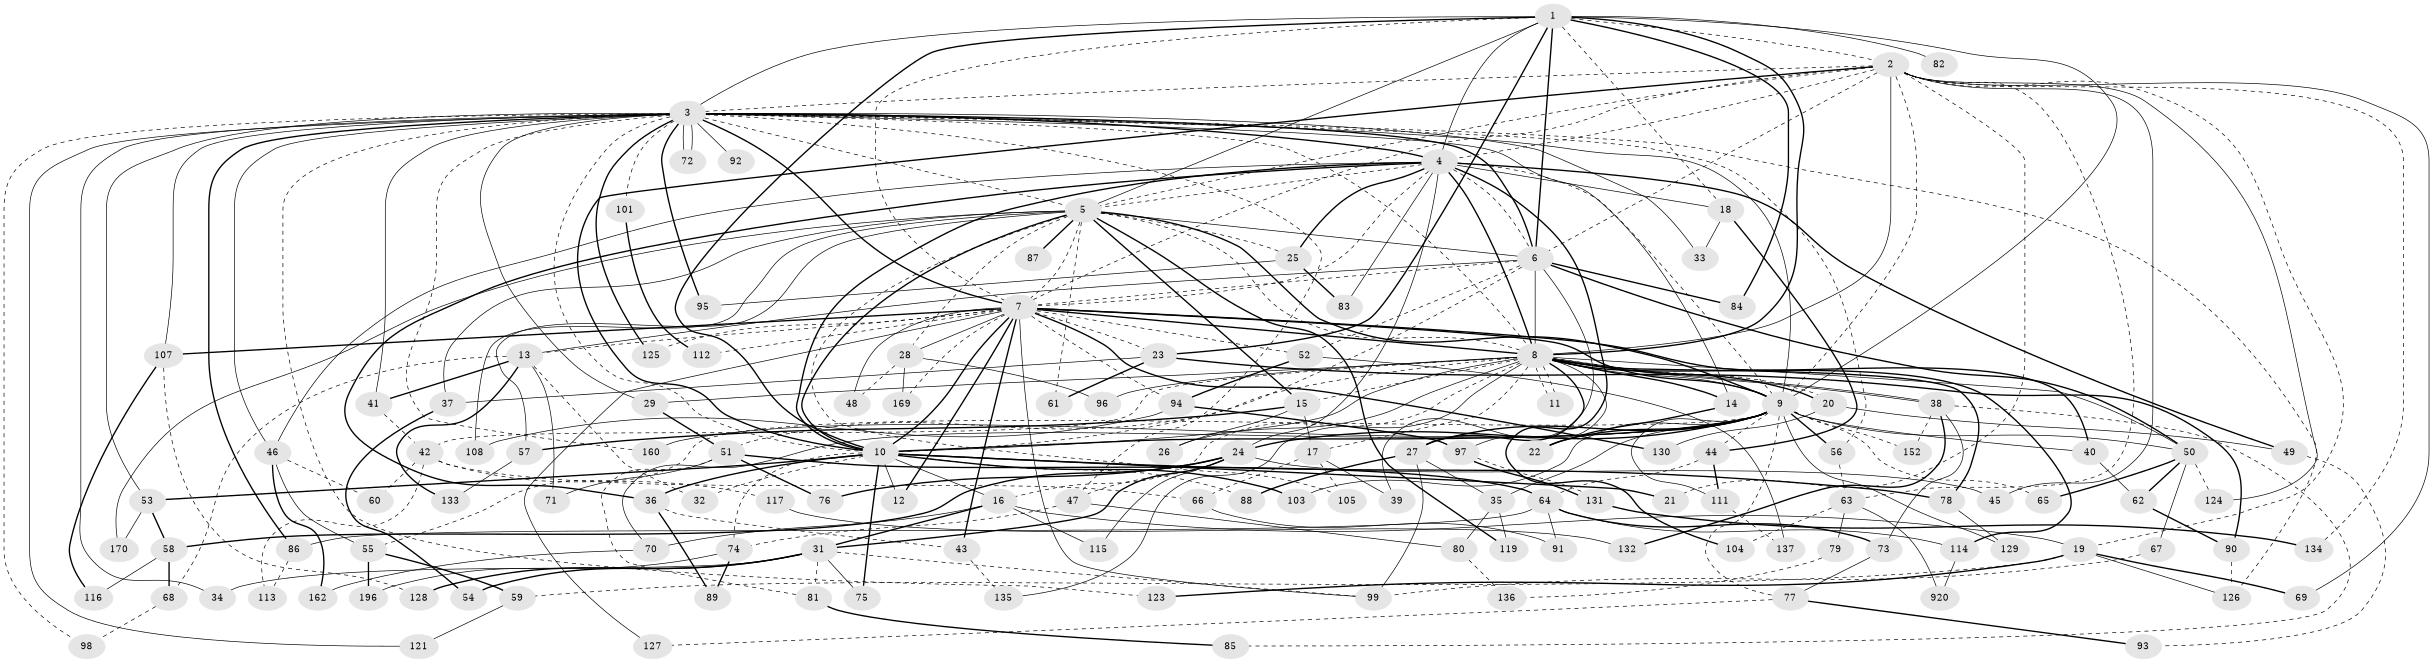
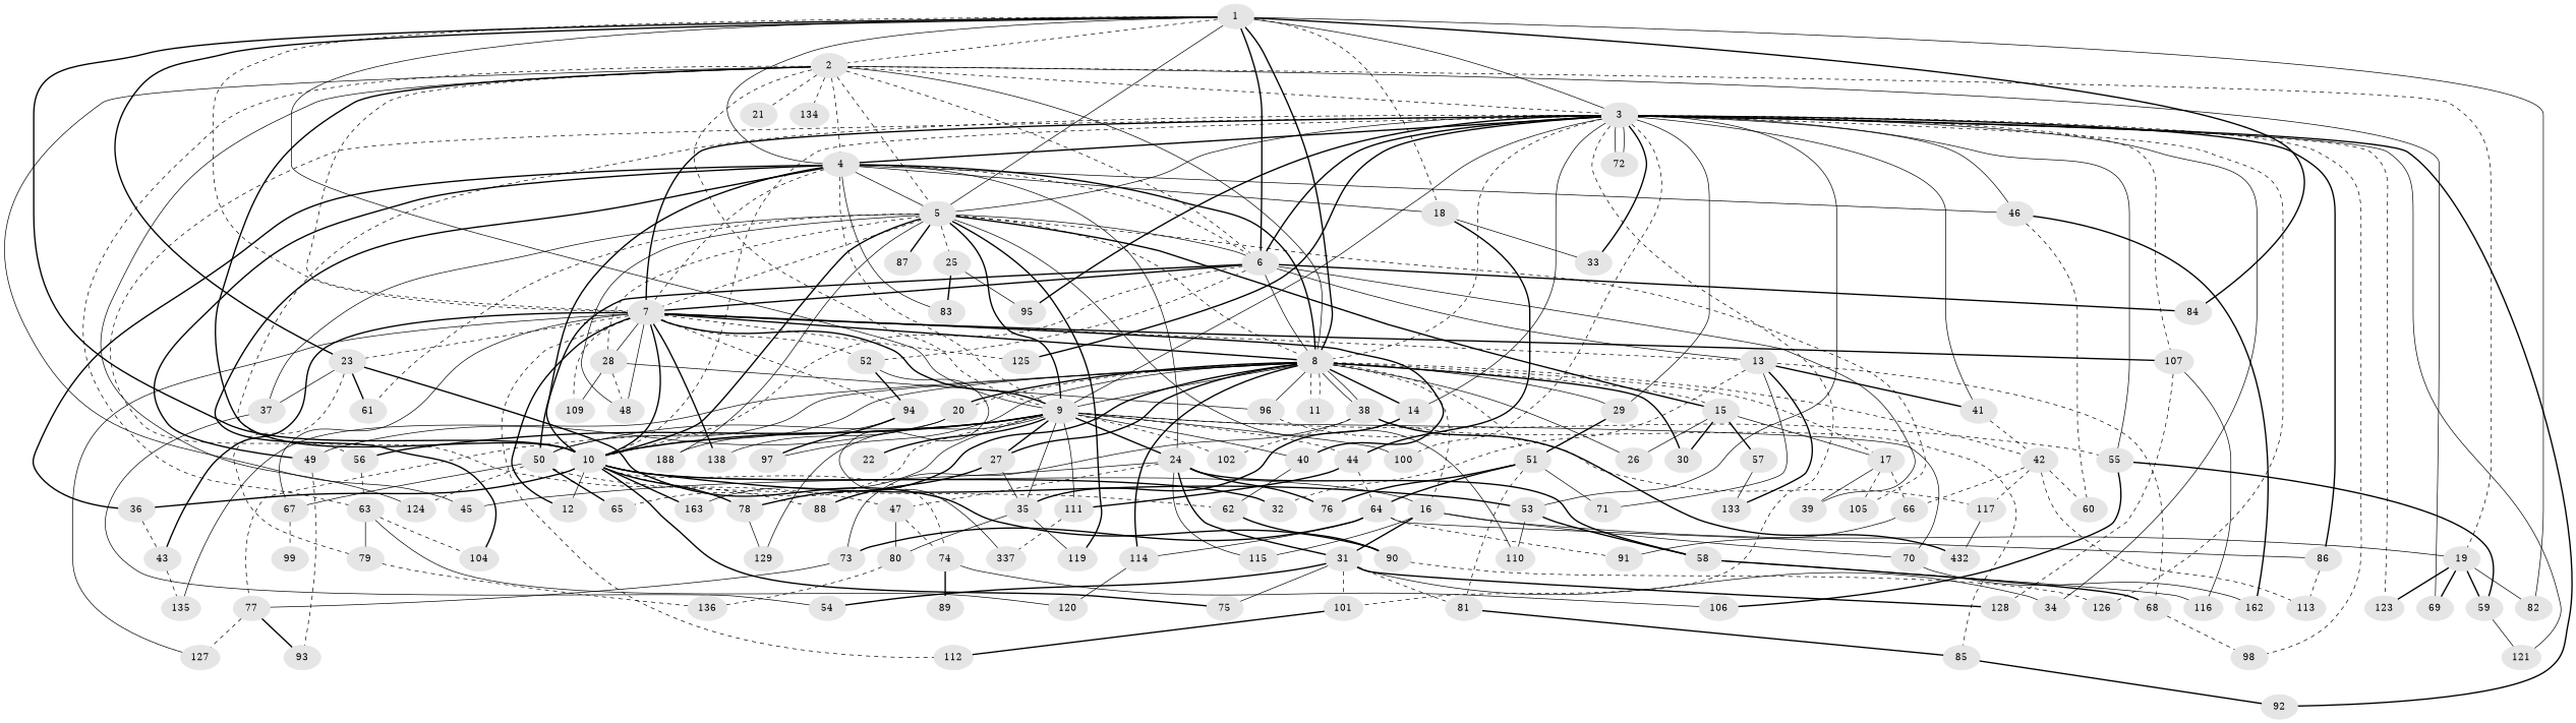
  graph {
    node [color=gray90 style=filled]
    edge [style=solid]
    1
    2
    3
    4
    5
    6
    7
    8
    9
    10
    18
    23
    82
    84
    19
    21
    45
    63
    69
    124
    134
    14
    29
    33
    34
    41
    46
    47
    53
    55
    56
    72
    86
    92
    95
    98
-   100 [label=160]
+   100
    101
    107
    121
    123
    125
    126
    24
    25
    36
    49
    83
    104
    87
    15
    28
    37
    57
    61
    105
-   108
-   110 [label=170]
+   108 [label=188]
+   110
    119
    13
    39
    52
    50
    12
    40
    43
    48
    67
    94
-   109 [label=169]
+   109
    112
    127
-   130
+   130 [label=138]
    11
    16
    17
    20
    26
    27
+   30
    38
    42
    51
    78
    96
    97
    114
    135
    22
    35
    44
    65
    70
    77
-   102 [label=152]
-   103
+   102
+   103 [label=163]
    111
    129
    32
    74
    75
    88
    79
    90
    59
-   120 [label=920]
+   120
    60
    n108 [label=162]
    80
    58
-   106 [label=196]
+   106
    113
    128
    116
    31
    115
    76
    89
    93
    54
    133
    68
    71
-   137
+   137 [label=337]
    62
    99
    66
    73
    85
-   132
+   132 [label=432]
    117
    81
    64
-   131
    91
    136
    1 -- 2 [style=dashed]
    1 -- 3
    1 -- 4
    1 -- 5
    1 -- 6 [style=bold]
    1 -- 7 [style=dashed]
    1 -- 8 [style=bold]
    1 -- 9
    1 -- 10 [style=bold]
    1 -- 18 [style=dashed]
    1 -- 23 [style=bold]
    1 -- 82
    1 -- 84 [style=bold]
    2 -- 3 [style=dashed]
    2 -- 4 [style=dashed]
    2 -- 5 [style=dashed]
    2 -- 6 [style=dashed]
    2 -- 7 [style=dashed]
    2 -- 8
    2 -- 9 [style=dashed]
    2 -- 10 [style=bold]
    2 -- 19 [style=dashed]
    2 -- 21 [style=dashed]
    2 -- 45
    2 -- 63 [style=dashed]
    2 -- 69
    2 -- 124
    2 -- 134 [style=dashed]
    3 -- 4 [style=bold]
-   3 -- 5 [style=dashed]
+   3 -- 5
    3 -- 6 [style=bold]
    3 -- 7 [style=bold]
    3 -- 8 [style=dashed]
    3 -- 9
    3 -- 10 [style=dashed]
    3 -- 14
    3 -- 29
-   3 -- 33
+   3 -- 33 [style=bold]
    3 -- 34
    3 -- 41
    3 -- 46
    3 -- 47 [style=dashed]
    3 -- 53
-   46 -- 55
+   3 -- 55
    3 -- 56 [style=dashed]
    3 -- 72
    3 -- 72
    3 -- 86 [style=bold]
-   3 -- 92
+   3 -- 92 [style=bold]
    3 -- 95 [style=bold]
    3 -- 98 [style=dashed]
    3 -- 100 [style=dashed]
    3 -- 101 [style=dashed]
-   3 -- 107
+   3 -- 107 [style=dashed]
    3 -- 121
    3 -- 123 [style=dashed]
    3 -- 125 [style=bold]
    3 -- 126 [style=dashed]
-   4 -- 5 [style=dashed]
+   4 -- 5
    4 -- 6 [style=dashed]
    4 -- 7 [style=dashed]
    4 -- 8 [style=bold]
    4 -- 9 [style=dashed]
    4 -- 10 [style=bold]
    4 -- 18
    4 -- 46
    4 -- 24
-   4 -- 25 [style=bold]
    4 -- 36 [style=bold]
    4 -- 49 [style=bold]
    4 -- 83
    4 -- 104 [style=bold]
    5 -- 6
    5 -- 7 [style=dashed]
    5 -- 8 [style=dashed]
    5 -- 9 [style=bold]
    5 -- 10 [style=bold]
    5 -- 25 [style=dashed]
    5 -- 87 [style=bold]
    5 -- 15 [style=bold]
    5 -- 28 [style=dashed]
    5 -- 37
-   5 -- 57
+   5 -- 48
    5 -- 61 [style=dashed]
    5 -- 105 [style=dashed]
    5 -- 108
    5 -- 110
    5 -- 119 [style=bold]
-   6 -- 7 [style=dashed]
+   6 -- 7 [style=bold]
    6 -- 8
    6 -- 10 [style=dashed]
    6 -- 84 [style=bold]
    6 -- 13
    6 -- 39
    6 -- 52 [style=dashed]
    6 -- 50 [style=bold]
    7 -- 8 [style=bold]
    7 -- 9 [style=bold]
    7 -- 10 [style=bold]
    7 -- 23 [style=dashed]
    7 -- 107 [style=bold]
    7 -- 125 [style=dashed]
    7 -- 28
    7 -- 13 [style=dashed]
    7 -- 52 [style=dashed]
    7 -- 12 [style=bold]
    7 -- 40 [style=bold]
    7 -- 43 [style=bold]
    7 -- 48
-   7 -- 99
+   7 -- 67
    7 -- 94 [style=dashed]
    7 -- 109 [style=dashed]
    7 -- 112 [style=dashed]
    7 -- 127
    7 -- 130 [style=bold]
    8 -- 9
    8 -- 10
    8 -- 14 [style=bold]
    8 -- 29
    8 -- 15 [style=dashed]
    8 -- 50
    8 -- 11 [style=dashed]
    8 -- 11 [style=dashed]
    8 -- 16 [style=dashed]
    8 -- 17 [style=dashed]
    8 -- 20 [style=bold]
    8 -- 20 [style=dashed]
    8 -- 26
    8 -- 27 [style=bold]
+   8 -- 30 [style=bold]
    8 -- 38
    8 -- 38
    8 -- 42 [style=dashed]
    8 -- 51 [style=dashed]
    8 -- 78 [style=bold]
    8 -- 96
    8 -- 97
    8 -- 114 [style=bold]
    8 -- 135
    9 -- 10 [style=bold]
    9 -- 55 [style=dashed]
    9 -- 56 [style=bold]
    9 -- 100
    9 -- 24 [style=bold]
    9 -- 50
    9 -- 40
    9 -- 27 [style=bold]
    9 -- 22 [style=bold]
    9 -- 35
    9 -- 44 [style=dashed]
    9 -- 65 [style=dashed]
    9 -- 70
    9 -- 77 [style=dashed]
    9 -- 102 [style=dashed]
    9 -- 103
    9 -- 111
    9 -- 129
-   10 -- 21 [style=bold]
    10 -- 53 [style=bold]
    10 -- 36 [style=bold]
    10 -- 12
    10 -- 16
    10 -- 78 [style=bold]
    10 -- 103 [style=bold]
-   10 -- 32 [style=dashed]
+   10 -- 32 [style=bold]
    10 -- 74 [style=dashed]
    10 -- 75 [style=bold]
    10 -- 88 [style=dashed]
    18 -- 33
    18 -- 44 [style=bold]
    23 -- 37
    23 -- 61 [style=bold]
+   23 -- 79 [style=dashed]
    23 -- 90 [style=bold]
-   19 -- 126
+   19 -- 82
    19 -- 69 [style=bold]
    19 -- 123 [style=bold]
-   19 -- 59 [style=dashed]
+   19 -- 59 [style=bold]
    63 -- 104 [style=dashed]
    63 -- 79
    63 -- 120
-   14 -- 22 [style=bold]
+   14 -- 35 [style=bold]
    29 -- 51 [style=bold]
    41 -- 42 [style=dashed]
    46 -- 60 [style=dashed]
    46 -- n108 [style=bold]
    47 -- 74 [style=dashed]
    47 -- 80
    53 -- 110
    53 -- 58 [style=bold]
    55 -- 59 [style=bold]
    55 -- 106 [style=bold]
    56 -- 63 [style=dashed]
    86 -- 113 [style=dashed]
    101 -- 112 [style=bold]
    107 -- 128 [style=dashed]
-   107 -- 116 [style=bold]
+   107 -- 116
    24 -- 45
    24 -- 47 [style=dashed]
    24 -- 58 [style=bold]
    24 -- 31 [style=bold]
    24 -- 115
    24 -- 76 [style=bold]
    25 -- 95
    25 -- 83 [style=bold]
    36 -- 43 [style=dashed]
-   36 -- 89 [style=bold]
    49 -- 93 [style=dashed]
    15 -- 57 [style=bold]
    15 -- 17
    15 -- 26
+   15 -- 30 [style=bold]
    28 -- 48 [style=dashed]
    28 -- 109
    28 -- 96
-   37 -- 54 [style=bold]
+   37 -- 54
    57 -- 133
    13 -- 41 [style=bold]
    13 -- 32 [style=dashed]
    13 -- 133 [style=bold]
    13 -- 68 [style=dashed]
    13 -- 71
    52 -- 94 [style=bold]
    52 -- 137
    50 -- 124 [style=dashed]
    50 -- 67
    50 -- 65 [style=bold]
-   50 -- 62 [style=bold]
+   50 -- 62 [style=dashed]
    40 -- 62
    43 -- 135 [style=dashed]
    67 -- 99 [style=dashed]
    94 -- 108
    94 -- 97 [style=bold]
    16 -- 19
    16 -- 70
    16 -- 31 [style=bold]
    16 -- 115
    17 -- 105 [style=dashed]
    17 -- 39
    17 -- 66 [style=dashed]
    20 -- 49
    20 -- 130
    27 -- 35
    27 -- 88 [style=bold]
-   27 -- 99
    38 -- 102 [style=dashed]
    38 -- 73
    38 -- 85 [style=dashed]
    38 -- 132 [style=bold]
    42 -- 60 [style=dashed]
    42 -- 113 [style=dashed]
    42 -- 66 [style=dashed]
    42 -- 117 [style=dashed]
    51 -- 76 [style=bold]
    51 -- 71
    51 -- 81 [style=dashed]
    51 -- 64 [style=bold]
    78 -- 129
-   97 -- 131 [style=bold]
-   97 -- 131 [style=dashed]
+   96 -- 117 [style=dashed]
    114 -- 120
    35 -- 119
    35 -- 80
    44 -- 111 [style=bold]
    44 -- 64 [style=dashed]
    70 -- n108
    77 -- 127 [style=dashed]
    77 -- 93 [style=bold]
    111 -- 137 [style=dashed]
    74 -- 106
    74 -- 89 [style=bold]
    79 -- 136 [style=dashed]
    90 -- 126 [style=dashed]
    59 -- 121
    80 -- 136 [style=dashed]
    58 -- 116
    58 -- 68 [style=bold]
    31 -- 34
-   31 -- 99 [style=dashed]
+   31 -- 101 [style=dashed]
    31 -- 75
    31 -- 128 [style=bold]
    31 -- 54 [style=bold]
    31 -- 81 [style=dashed]
    68 -- 98 [style=dashed]
    62 -- 90 [style=bold]
    66 -- 91
    73 -- 77
+   85 -- 92 [style=bold]
    117 -- 132
    81 -- 85 [style=bold]
    64 -- 86
    64 -- 114
    64 -- 73 [style=bold]
-   64 -- 91
-   131 -- 134 [style=bold]
+   64 -- 91 [style=dashed]
  }
